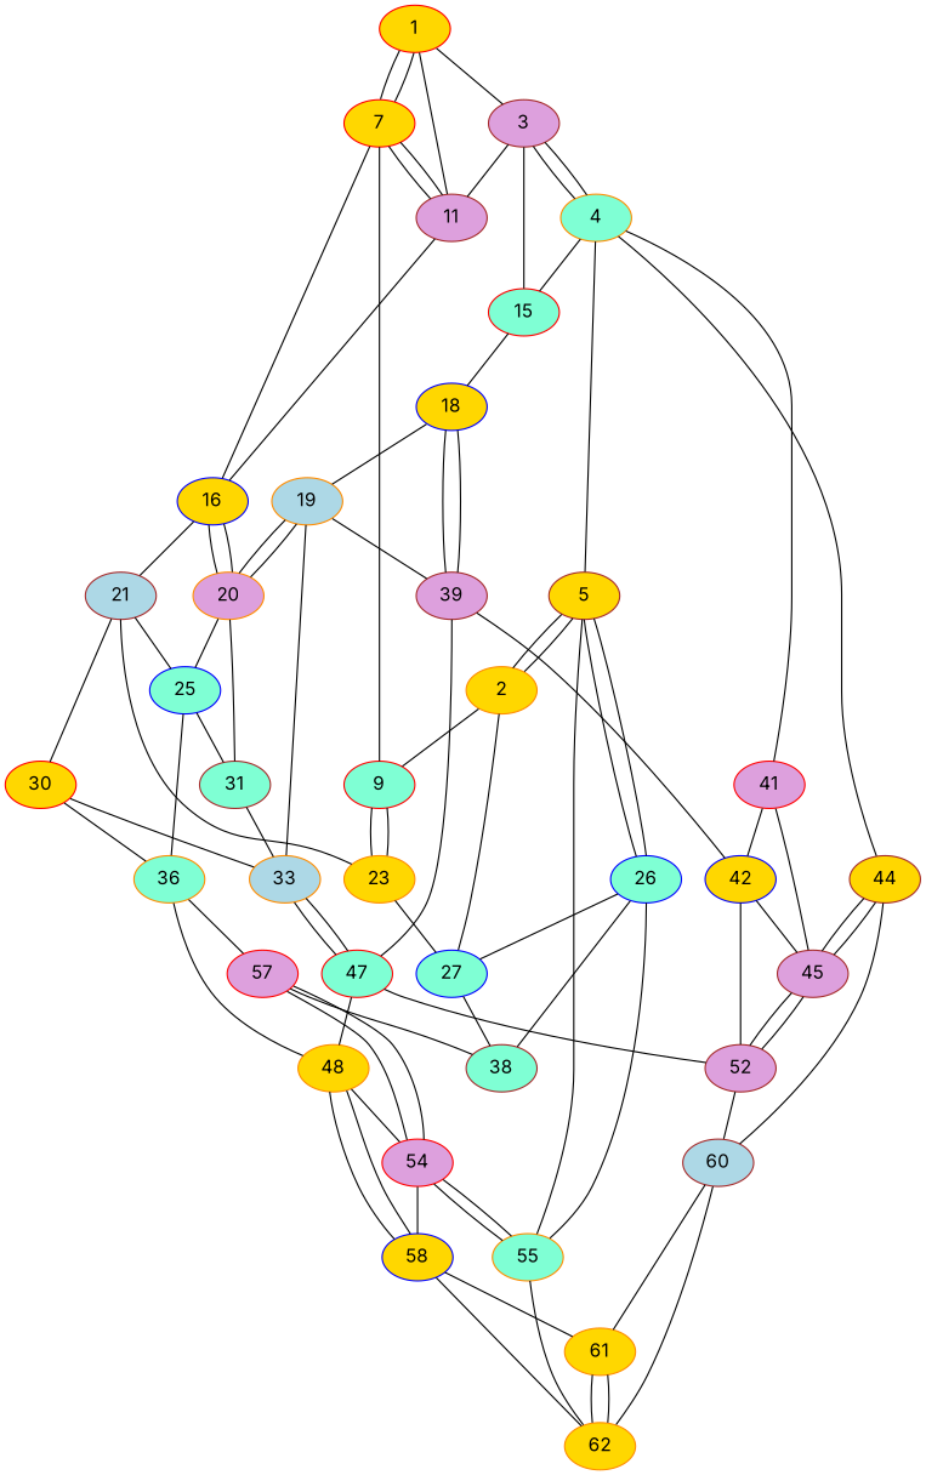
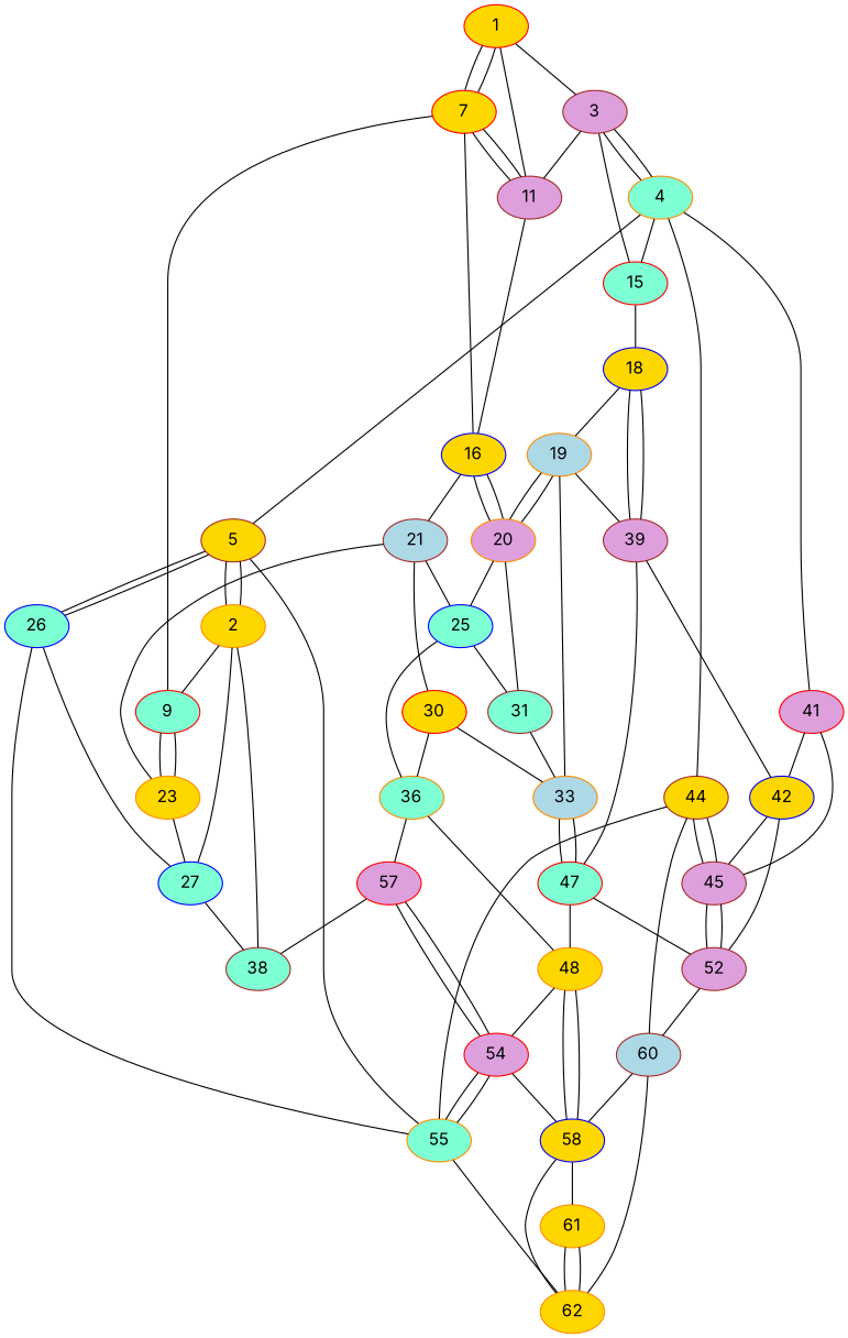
  graph {
    fontname=Inter
    node [color=brown fillcolor=gold fontname=Inter style=filled]
    edge [fontname=Inter]
    1 [color=red super="+2"]
    3 [fillcolor=plum super="+12"]
    7 [color=red super="+8"]
    11 [fillcolor=plum super="+13"]
    4 [color=darkorange fillcolor=aquamarine super="+14"]
    15 [color=red fillcolor=aquamarine]
    9 [color=red fillcolor=aquamarine]
    16 [color=blue super="+17"]
    5
    41 [color=red fillcolor=plum]
    44
    18 [color=blue]
    n13 [color=darkorange label=2 super="+10"]
    26 [color=blue fillcolor=aquamarine super="+40"]
    55 [color=darkorange fillcolor=aquamarine super="+56"]
    42 [color=blue super="+51"]
    45 [fillcolor=plum super="+46"]
    60 [fillcolor=lightblue super="+63"]
    27 [color=blue fillcolor=aquamarine super="+28"]
    38 [fillcolor=aquamarine]
    62 [color=darkorange super="+64"]
    23 [color=darkorange]
    20 [color=darkorange fillcolor=plum super="+24"]
    21 [fillcolor=lightblue super="+22"]
    19 [color=darkorange fillcolor=lightblue super="+32"]
    39 [fillcolor=plum super="+43"]
    25 [color=blue fillcolor=aquamarine super="+29"]
    31 [fillcolor=aquamarine]
    30 [color=red super="+35"]
    33 [color=darkorange fillcolor=lightblue super="+34"]
    47 [color=red fillcolor=aquamarine super="+50"]
    36 [color=darkorange fillcolor=aquamarine]
    n33 [color=red fillcolor=plum label=57]
    48 [color=darkorange super="+49"]
    52 [fillcolor=plum super="+53"]
    54 [color=red fillcolor=plum super="+57"]
    58 [color=blue super="+59"]
    61 [color=darkorange]
    1 -- 3
    1 -- 7
    1 -- 7
    1 -- 11
    3 -- 11
    3 -- 4
    3 -- 4
    3 -- 15
    7 -- 11
    7 -- 11
    7 -- 9
    7 -- 16
    11 -- 16
    4 -- 15
    4 -- 5
    4 -- 41
    4 -- 44
    15 -- 18
    9 -- 23
    9 -- 23
    16 -- 20
    16 -- 20
    16 -- 21
    5 -- n13
    5 -- n13
    5 -- 26
    5 -- 26
    5 -- 55
    41 -- 42
    41 -- 45
+   44 -- 55
    44 -- 45
    44 -- 45
    44 -- 60
    18 -- 19
    18 -- 39
    18 -- 39
    n13 -- 9
    n13 -- 27
    26 -- 55
    26 -- 27
-   26 -- 38
+   n13 -- 38
    55 -- 62
    42 -- 45
    42 -- 52
    45 -- 52
    45 -- 52
    60 -- 62
-   60 -- 61
+   60 -- 58
    27 -- 38
    23 -- 27
    20 -- 25
    20 -- 31
    21 -- 23
    21 -- 25
    21 -- 30
    19 -- 20
    19 -- 20
    19 -- 39
    19 -- 33
    39 -- 42
    39 -- 47
    25 -- 31
    25 -- 36
    31 -- 33
    30 -- 33
    30 -- 36
    33 -- 47
    33 -- 47
    47 -- 48
    47 -- 52
    36 -- n33
    36 -- 48
    n33 -- 38
    n33 -- 54
    n33 -- 54
    48 -- 54
    48 -- 58
    48 -- 58
    52 -- 60
    54 -- 55
    54 -- 55
    54 -- 58
    58 -- 62
    58 -- 61
    61 -- 62
    61 -- 62
  }
